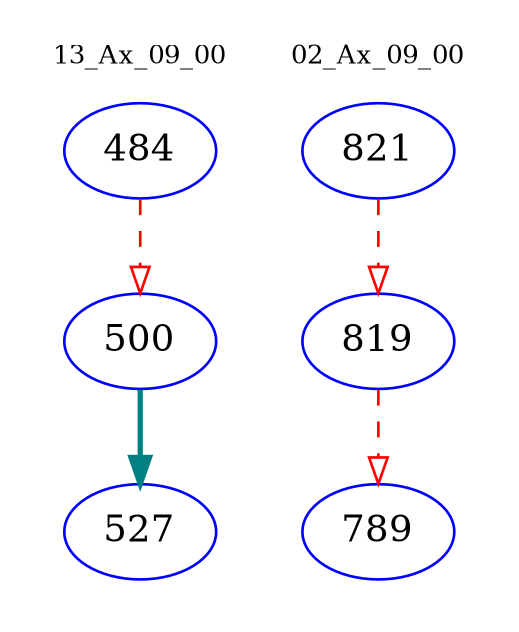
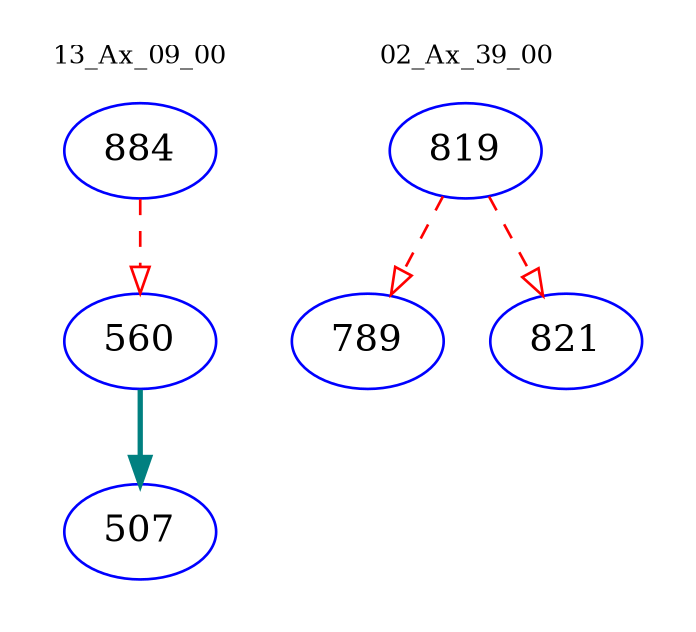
  digraph {
    node [color=blue]
    edge [arrowhead=onormal color=red style=dashed]
-   n1 [label=500]
-   n2 [label=484]
-   n3 [label=527]
+   n1 [label=560]
+   n2 [label=884]
+   n3 [label=507]
    n4 [label=819]
    n5 [label=789]
    n6 [label=821]
    subgraph cluster_1 {
      color=white
      fontsize=10
      label="13_Ax_09_00"
      n1
      n2
      n3
    }
    subgraph cluster_2 {
      color=white
      fontsize=10
-     label="02_Ax_09_00"
+     label="02_Ax_39_00"
      n4
      n5
      n6
    }
    n1 -> n3 [arrowhead=normal color=teal style=bold]
    n2 -> n1
    n4 -> n5
-   n6 -> n4
+   n4 -> n6
  }
